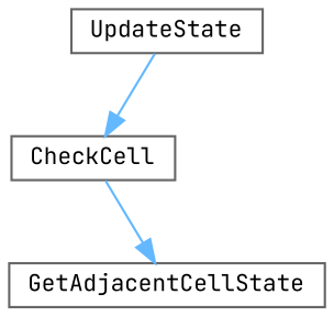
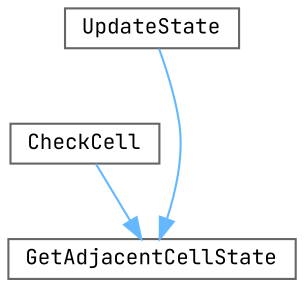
  digraph {
    fontname="JetBrains Mono"
    rankdir=TB
    node [color=grey40 fillcolor=white fontname="JetBrains Mono" fontsize=10 shape=box style=filled]
    edge [color=steelblue1 fontname="JetBrains Mono" fontsize=10 labelfontname=Helvetica labelfontsize=10 style=solid]
    n1 [height=0.2 label=UpdateState width=0.4]
    n2 [height=0.2 label=CheckCell width=0.4]
    n3 [height=0.2 label=GetAdjacentCellState width=0.4]
-   n1 -> n2
+   n1 -> n3
    n2 -> n3
  }
